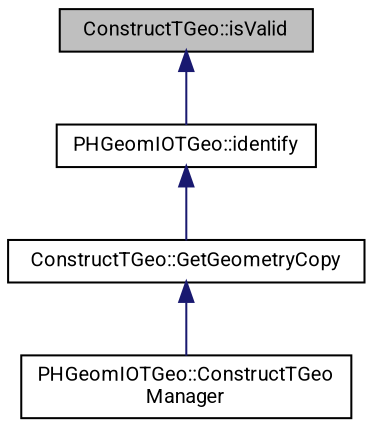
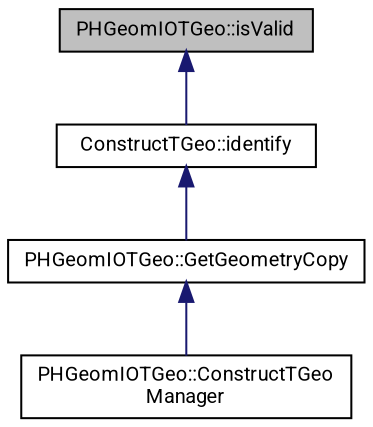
  digraph {
    fontname=Roboto
    rankdir=TB
    node [color=black fontname=Roboto fontsize=10 shape=record]
    edge [color=midnightblue dir=back fontname=Roboto fontsize=10 labelfontname=FreeSans labelfontsize=10 style=solid]
-   n1 [fillcolor=grey75 fontcolor=black height=0.2 label="ConstructTGeo::isValid" style=filled width=0.4]
-   n2 [height=0.2 label="PHGeomIOTGeo::identify" width=0.4]
+   n1 [fillcolor=grey75 fontcolor=black height=0.2 label="PHGeomIOTGeo::isValid" style=filled width=0.4]
+   n2 [height=0.2 label="ConstructTGeo::identify" width=0.4]
    n3 [height=0.2 label="PHGeomIOTGeo::ConstructTGeo\lManager" width=0.4]
-   n4 [height=0.2 label="ConstructTGeo::GetGeometryCopy" width=0.4]
+   n4 [height=0.2 label="PHGeomIOTGeo::GetGeometryCopy" width=0.4]
    n1 -> n2
    n2 -> n4
    n4 -> n3
  }
